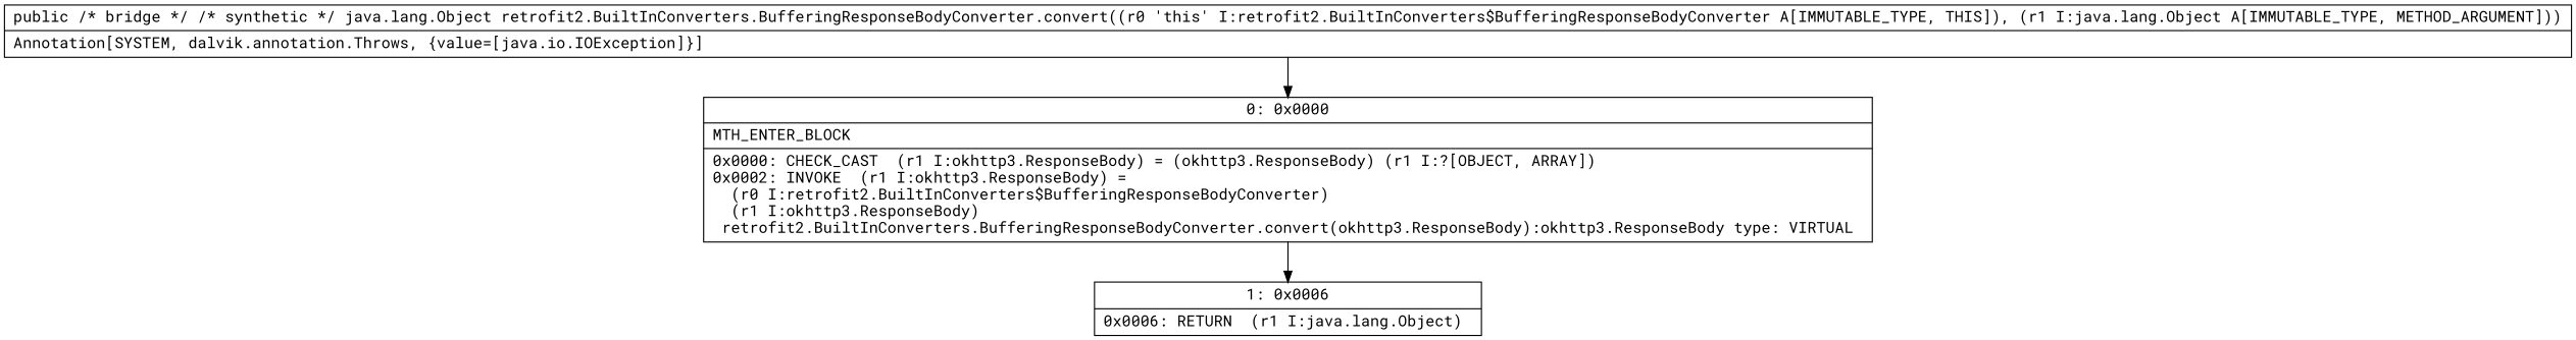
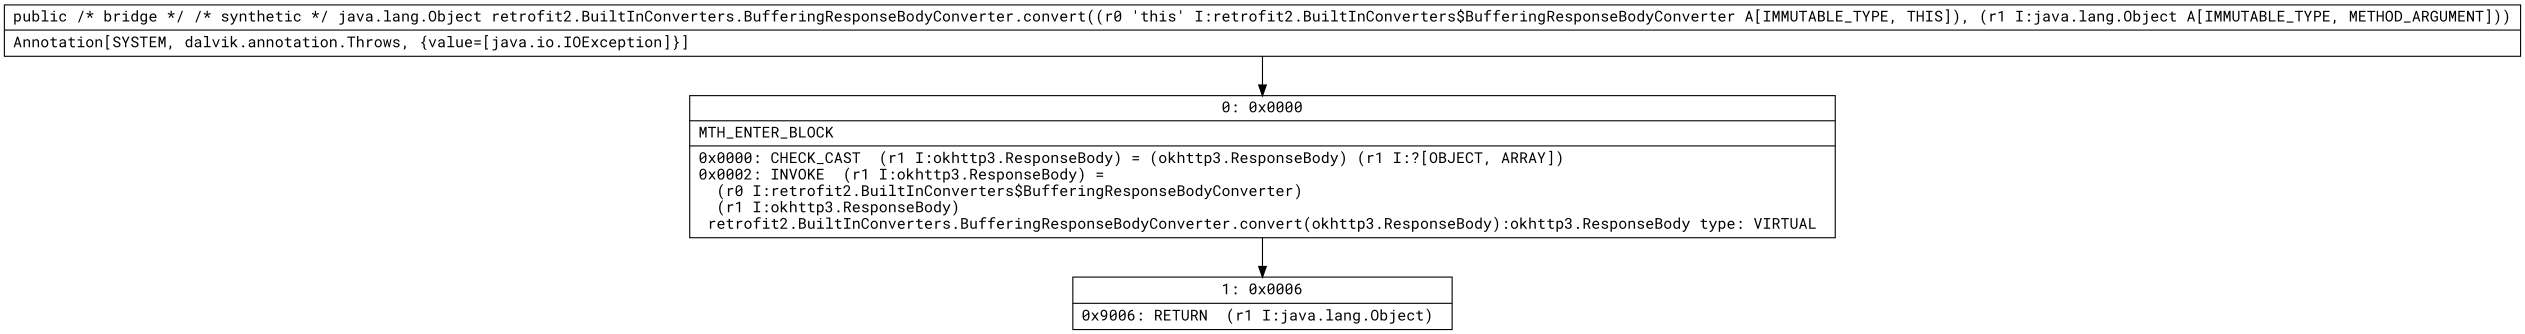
  digraph {
    fontname="Roboto Mono"
    node [shape=record fontname="Roboto Mono"]
    edge [fontname="Roboto Mono"]
    n1 [label="{0\:\ 0x0000|MTH_ENTER_BLOCK\l|0x0000: CHECK_CAST  (r1 I:okhttp3.ResponseBody) = (okhttp3.ResponseBody) (r1 I:?[OBJECT, ARRAY]) \l0x0002: INVOKE  (r1 I:okhttp3.ResponseBody) = \l  (r0 I:retrofit2.BuiltInConverters$BufferingResponseBodyConverter)\l  (r1 I:okhttp3.ResponseBody)\l retrofit2.BuiltInConverters.BufferingResponseBodyConverter.convert(okhttp3.ResponseBody):okhttp3.ResponseBody type: VIRTUAL \l}"]
-   n2 [label="{1\:\ 0x0006|0x0006: RETURN  (r1 I:java.lang.Object) \l}"]
+   n2 [label="{1\:\ 0x0006|0x9006: RETURN  (r1 I:java.lang.Object) \l}"]
    n3 [label="{public \/* bridge *\/ \/* synthetic *\/ java.lang.Object retrofit2.BuiltInConverters.BufferingResponseBodyConverter.convert((r0 'this' I:retrofit2.BuiltInConverters$BufferingResponseBodyConverter A[IMMUTABLE_TYPE, THIS]), (r1 I:java.lang.Object A[IMMUTABLE_TYPE, METHOD_ARGUMENT]))  | Annotation[SYSTEM, dalvik.annotation.Throws, \{value=[java.io.IOException]\}]\l}"]
    n1 -> n2
    n3 -> n1
  }
